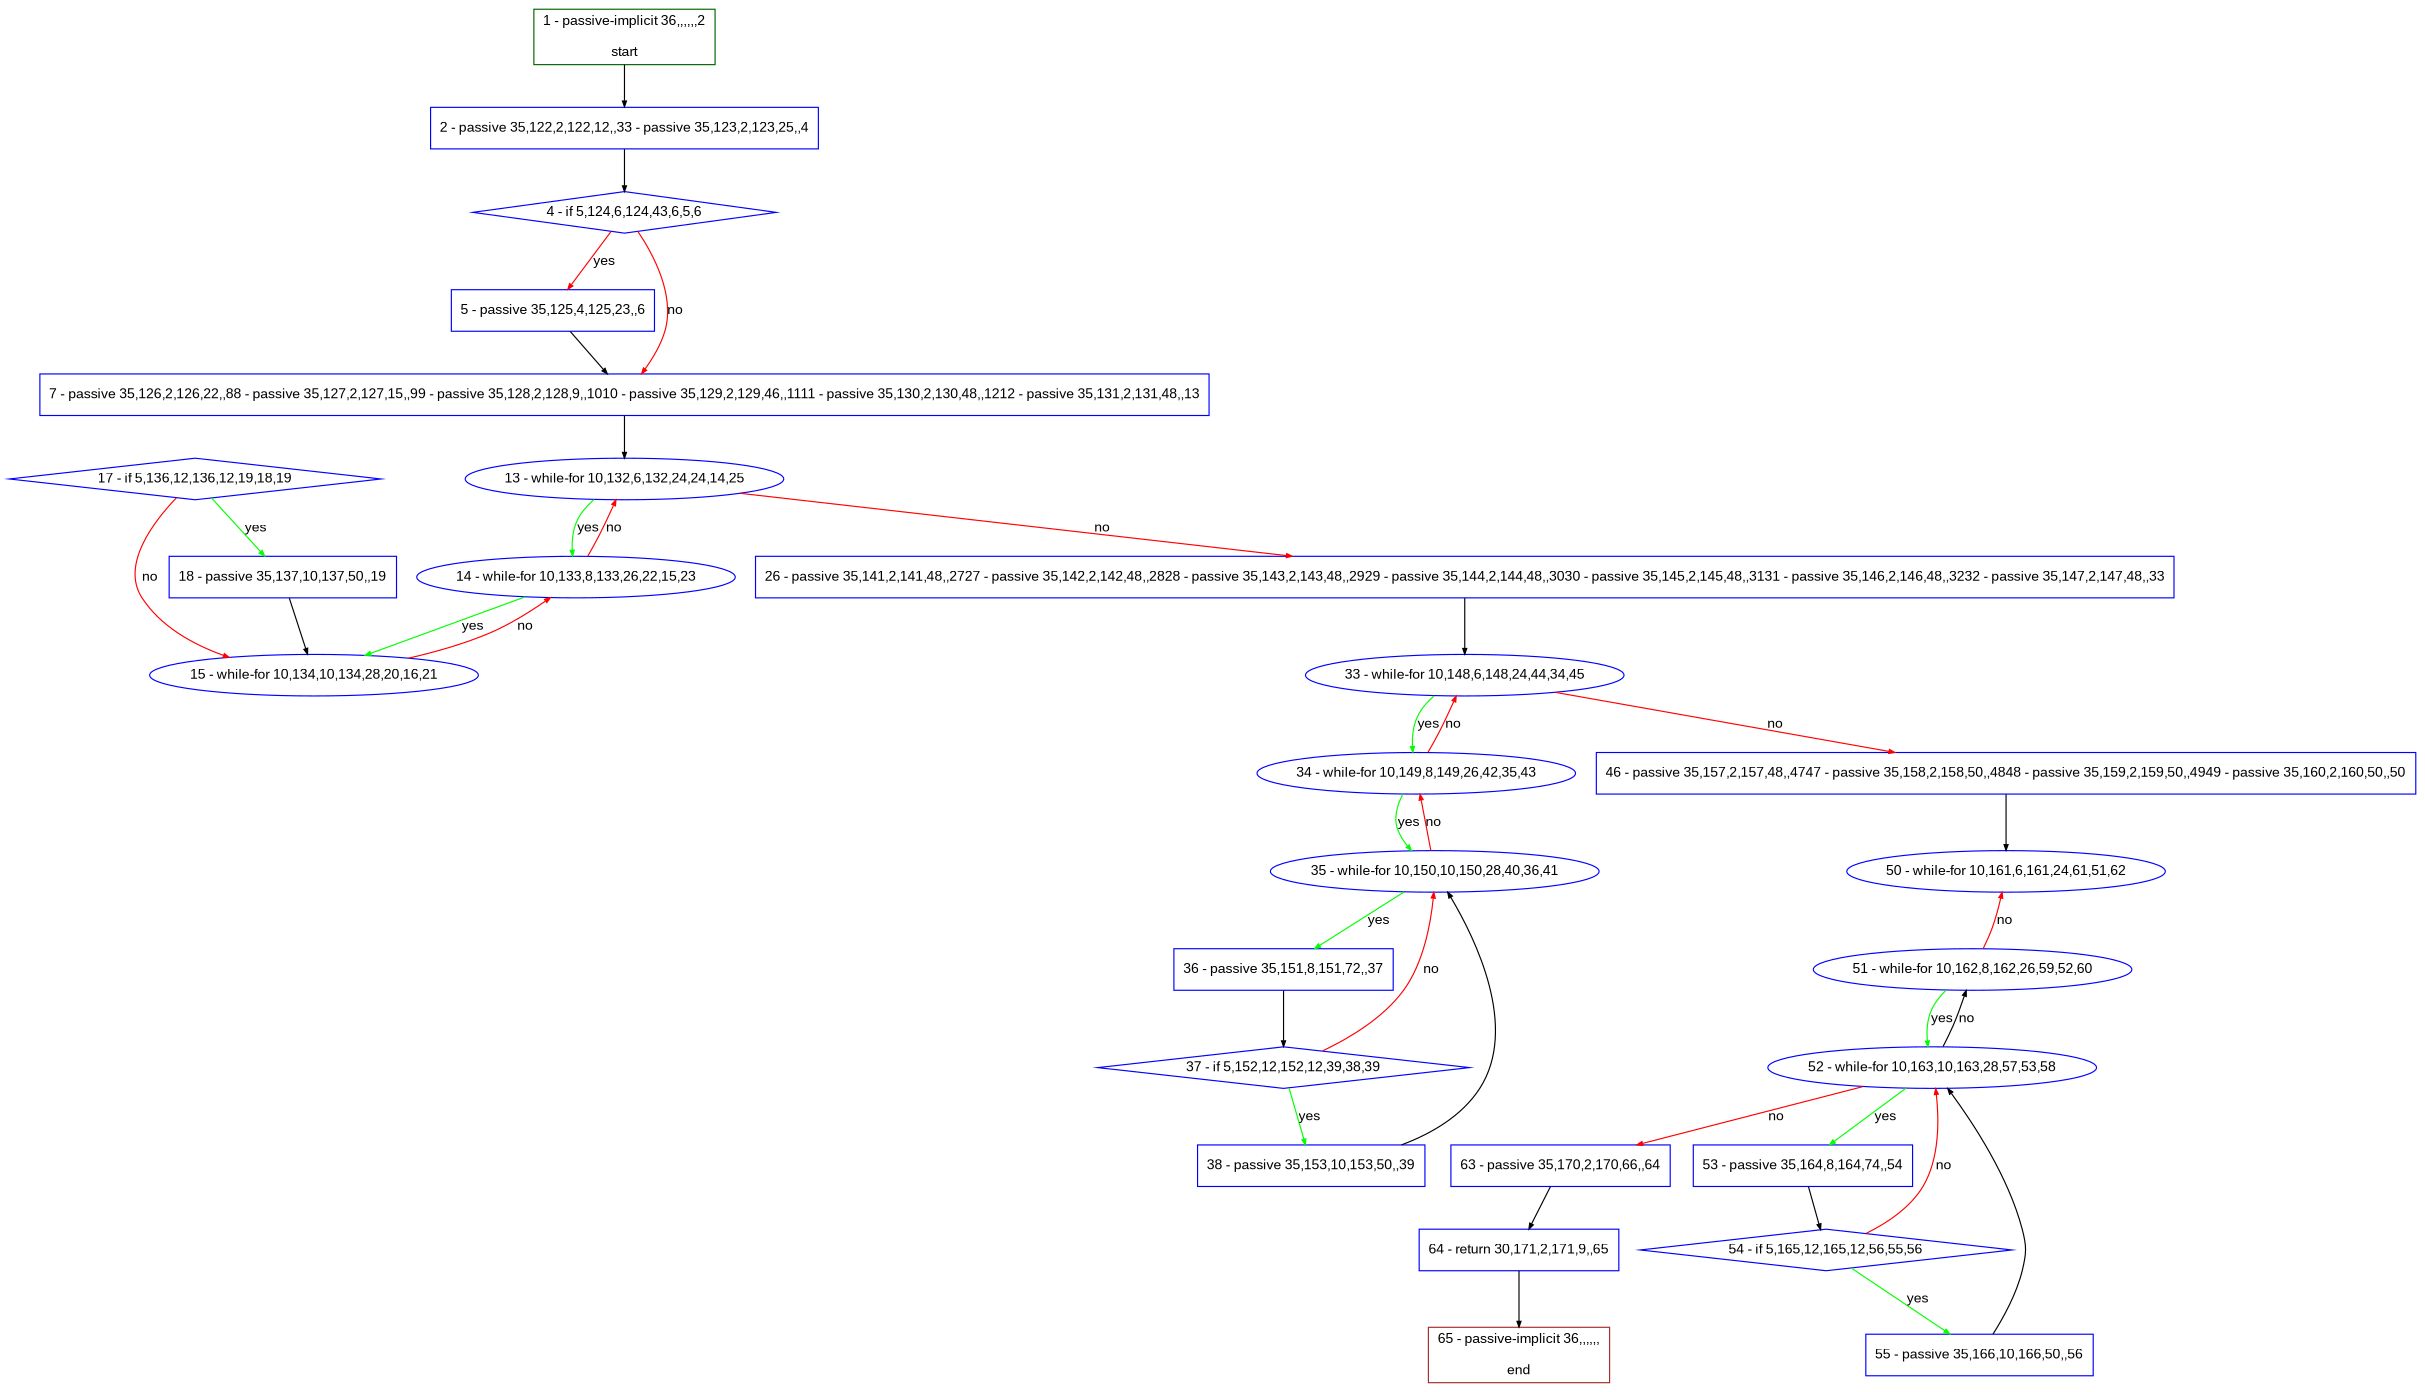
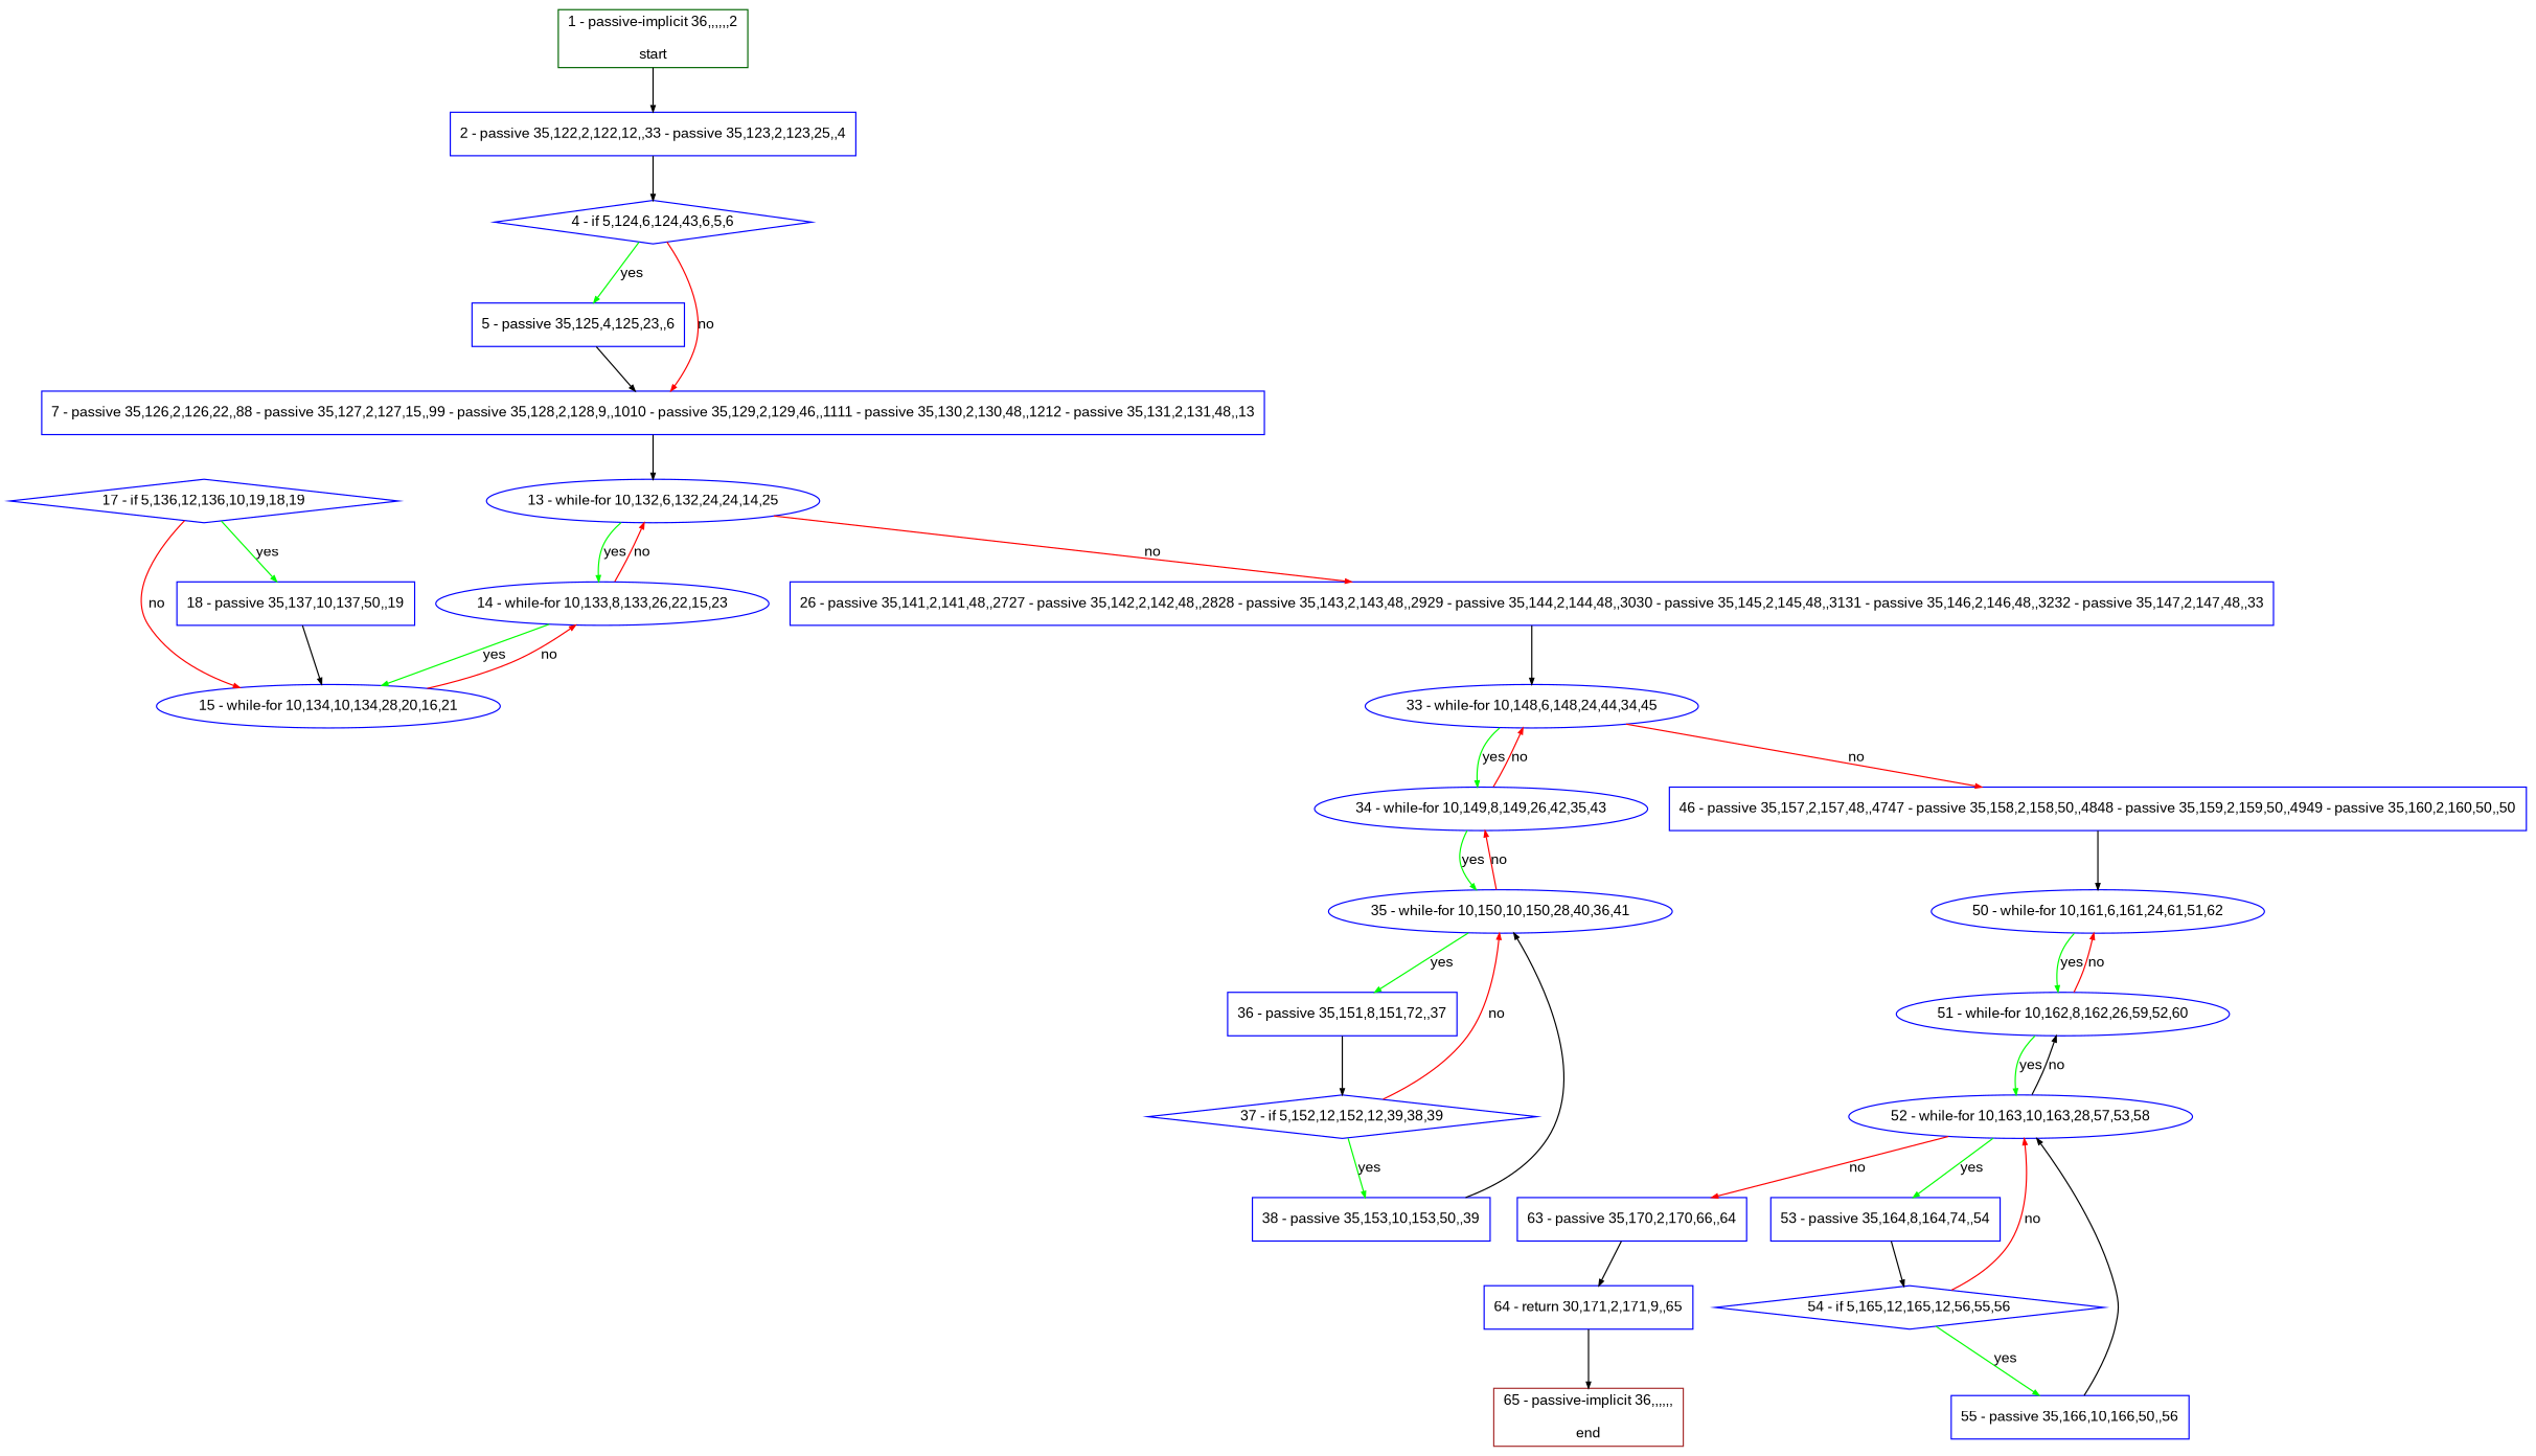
  digraph {
    bgcolor=white
    compound=true
    fillcolor="#FFFFCC"
    fontname=Arial
    fontsize=12
    pack=true
    packmode=clust
    style="rounded,filled"
    node [color="#0000ff" compound=true fillcolor="#ffffff" fixedsize=false fontname=Arial fontsize=12 node_initialized=no shape=box style=filled]
    edge [arrowhead=normal arrowsize=0.5 arrowtail=none color="#000000" compound=true dir=forward fontcolor=black fontname=Arial fontsize=12]
    n1 [label="2 - passive 35,122,2,122,12,,33 - passive 35,123,2,123,25,,4"]
    n2 [label="4 - if 5,124,6,124,43,6,5,6" shape=diamond]
    n3 [label="5 - passive 35,125,4,125,23,,6"]
    n4 [label="7 - passive 35,126,2,126,22,,88 - passive 35,127,2,127,15,,99 - passive 35,128,2,128,9,,1010 - passive 35,129,2,129,46,,1111 - passive 35,130,2,130,48,,1212 - passive 35,131,2,131,48,,13"]
    n5 [color="#006400" label="1 - passive-implicit 36,,,,,,2\n\nstart"]
    n6 [label="13 - while-for 10,132,6,132,24,24,14,25" shape=oval]
    n7 [label="14 - while-for 10,133,8,133,26,22,15,23" shape=oval]
    n8 [label="26 - passive 35,141,2,141,48,,2727 - passive 35,142,2,142,48,,2828 - passive 35,143,2,143,48,,2929 - passive 35,144,2,144,48,,3030 - passive 35,145,2,145,48,,3131 - passive 35,146,2,146,48,,3232 - passive 35,147,2,147,48,,33"]
    n9 [label="15 - while-for 10,134,10,134,28,20,16,21" shape=oval]
    n10 [label="33 - while-for 10,148,6,148,24,44,34,45" shape=oval]
    n11 [label="34 - while-for 10,149,8,149,26,42,35,43" shape=oval]
    n12 [label="46 - passive 35,157,2,157,48,,4747 - passive 35,158,2,158,50,,4848 - passive 35,159,2,159,50,,4949 - passive 35,160,2,160,50,,50"]
-   n13 [label="17 - if 5,136,12,136,12,19,18,19" shape=diamond]
+   n13 [label="17 - if 5,136,12,136,10,19,18,19" shape=diamond]
    n14 [label="18 - passive 35,137,10,137,50,,19"]
    n15 [label="35 - while-for 10,150,10,150,28,40,36,41" shape=oval]
    n16 [label="50 - while-for 10,161,6,161,24,61,51,62" shape=oval]
    n17 [label="36 - passive 35,151,8,151,72,,37"]
    n18 [label="51 - while-for 10,162,8,162,26,59,52,60" shape=oval]
    n19 [label="37 - if 5,152,12,152,12,39,38,39" shape=diamond]
    n20 [label="38 - passive 35,153,10,153,50,,39"]
    n21 [label="52 - while-for 10,163,10,163,28,57,53,58" shape=oval]
    n22 [label="63 - passive 35,170,2,170,66,,64"]
    n23 [label="64 - return 30,171,2,171,9,,65"]
    n24 [label="53 - passive 35,164,8,164,74,,54"]
    n25 [color="#a52a2a" label="65 - passive-implicit 36,,,,,,\n\nend"]
    n26 [label="54 - if 5,165,12,165,12,56,55,56" shape=diamond]
    n27 [label="55 - passive 35,166,10,166,50,,56"]
    n1 -> n2
-   n2 -> n3 [color="#ff0000" label=yes]
+   n2 -> n3 [color="#00ff00" label=yes]
    n2 -> n4 [color="#ff0000" label=no]
    n3 -> n4
    n4 -> n6
    n5 -> n1
    n6 -> n7 [color="#00ff00" label=yes]
    n6 -> n8 [color="#ff0000" label=no]
    n7 -> n6 [color="#ff0000" label=no]
    n7 -> n9 [color="#00ff00" label=yes]
    n8 -> n10
    n9 -> n7 [color="#ff0000" label=no]
    n10 -> n11 [color="#00ff00" label=yes]
    n10 -> n12 [color="#ff0000" label=no]
    n11 -> n10 [color="#ff0000" label=no]
    n11 -> n15 [color="#00ff00" label=yes]
    n12 -> n16
    n13 -> n9 [color="#ff0000" label=no]
    n13 -> n14 [color="#00ff00" label=yes]
    n14 -> n9
    n15 -> n11 [color="#ff0000" label=no]
    n15 -> n17 [color="#00ff00" label=yes]
+   n16 -> n18 [color="#00ff00" label=yes]
    n17 -> n19
    n18 -> n16 [color="#ff0000" label=no]
    n18 -> n21 [color="#00ff00" label=yes]
    n19 -> n15 [color="#ff0000" label=no]
    n19 -> n20 [color="#00ff00" label=yes]
    n20 -> n15
    n21 -> n18 [label=no]
    n21 -> n22 [color="#ff0000" label=no]
    n21 -> n24 [color="#00ff00" label=yes]
    n22 -> n23
    n23 -> n25
    n24 -> n26
    n26 -> n21 [color="#ff0000" label=no]
    n26 -> n27 [color="#00ff00" label=yes]
    n27 -> n21
  }
